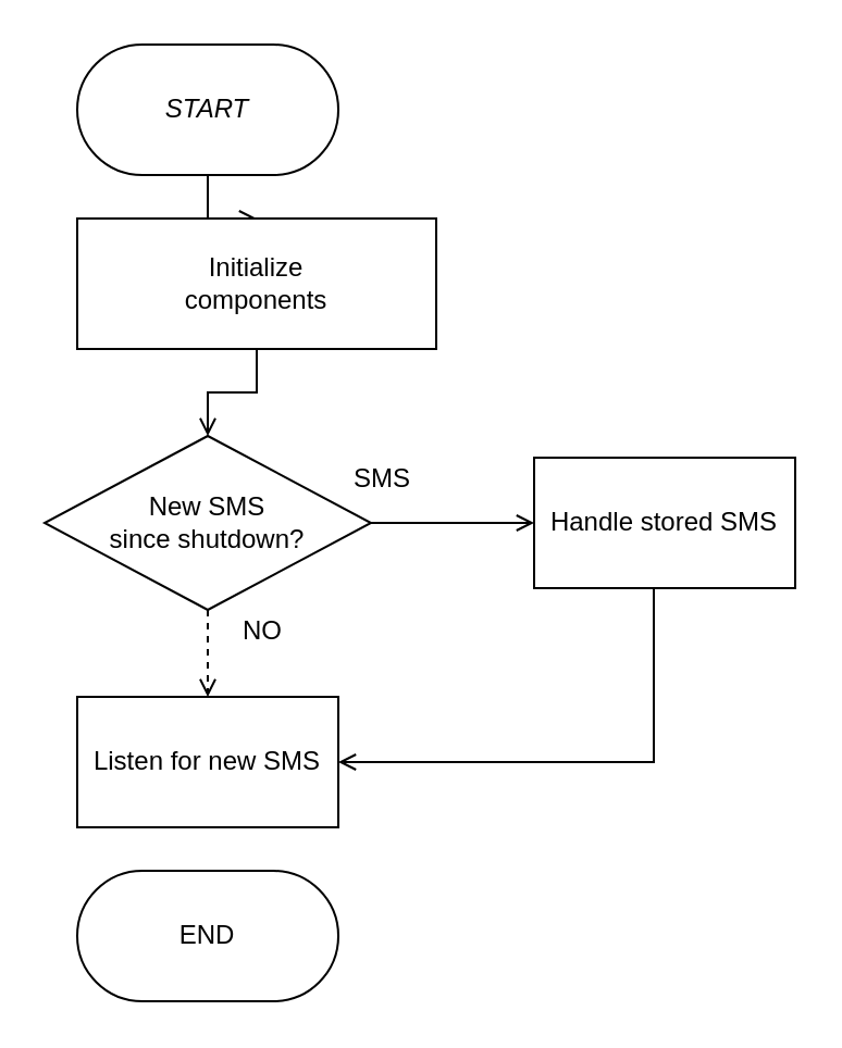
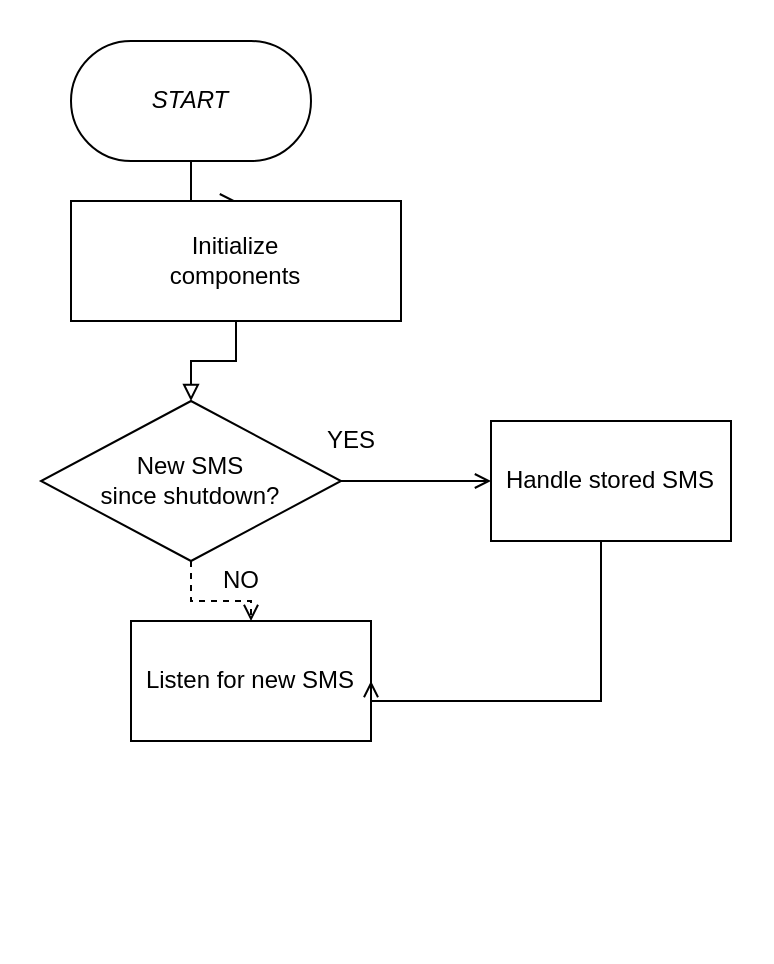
  <mxCell id="0" />
  <mxCell id="1" parent="0" />
- <mxCell id="2" value="Listen for new SMS" style="rounded=1;whiteSpace=wrap;html=1;arcSize=0;" parent="1" vertex="1"><mxGeometry x="35" y="320" width="120" height="60" as="geometry" /></mxCell>
- <mxCell id="3" value="END" style="rounded=1;whiteSpace=wrap;html=1;arcSize=50;" parent="1" vertex="1"><mxGeometry x="35" y="400" width="120" height="60" as="geometry" /></mxCell>
+ <mxCell id="2" value="Listen for new SMS" style="rounded=1;whiteSpace=wrap;html=1;arcSize=0;" parent="1" vertex="1"><mxGeometry x="65" y="310" width="120" height="60" as="geometry" /></mxCell>
  <mxCell id="4" style="edgeStyle=orthogonalEdgeStyle;rounded=0;orthogonalLoop=1;jettySize=auto;html=1;endArrow=open;endFill=0;" parent="1" source="5" target="7" edge="1"><mxGeometry relative="1" as="geometry" /></mxCell>
  <mxCell id="5" value="&lt;i&gt;START&lt;/i&gt;" style="rounded=1;whiteSpace=wrap;html=1;arcSize=50;" parent="1" vertex="1"><mxGeometry x="35" y="20" width="120" height="60" as="geometry" /></mxCell>
- <mxCell id="6" style="edgeStyle=orthogonalEdgeStyle;rounded=0;orthogonalLoop=1;jettySize=auto;html=1;endArrow=open;endFill=0;" parent="1" source="7" target="10" edge="1"><mxGeometry relative="1" as="geometry" /></mxCell>
+ <mxCell id="6" style="edgeStyle=orthogonalEdgeStyle;rounded=0;orthogonalLoop=1;jettySize=auto;html=1;endArrow=block;endFill=0;" parent="1" source="7" target="10" edge="1"><mxGeometry relative="1" as="geometry" /></mxCell>
  <mxCell id="7" value="Initialize&lt;br&gt;components" style="rounded=1;whiteSpace=wrap;html=1;arcSize=0;" parent="1" vertex="1"><mxGeometry x="35" y="100" width="165" height="60" as="geometry" /></mxCell>
  <mxCell id="8" style="edgeStyle=orthogonalEdgeStyle;rounded=0;orthogonalLoop=1;jettySize=auto;html=1;endArrow=open;endFill=0;dashed=1;" parent="1" source="10" target="2" edge="1"><mxGeometry relative="1" as="geometry" /></mxCell>
  <mxCell id="9" style="edgeStyle=orthogonalEdgeStyle;rounded=0;orthogonalLoop=1;jettySize=auto;html=1;endArrow=open;endFill=0;" parent="1" source="10" edge="1"><mxGeometry relative="1" as="geometry"><mxPoint x="245" y="240" as="targetPoint" /></mxGeometry></mxCell>
  <mxCell id="10" value="New SMS&lt;br&gt;since shutdown?" style="rhombus;whiteSpace=wrap;html=1;" parent="1" vertex="1"><mxGeometry x="20" y="200" width="150" height="80" as="geometry" /></mxCell>
  <mxCell id="11" value="NO" style="text;html=1;align=center;verticalAlign=middle;resizable=0;points=[];autosize=1;" parent="1" vertex="1"><mxGeometry x="105" y="280" width="30" height="20" as="geometry" /></mxCell>
  <mxCell id="12" style="edgeStyle=orthogonalEdgeStyle;rounded=0;orthogonalLoop=1;jettySize=auto;html=1;entryX=1;entryY=0.5;entryDx=0;entryDy=0;endArrow=open;endFill=0;" parent="1" source="13" target="2" edge="1"><mxGeometry relative="1" as="geometry"><Array as="points"><mxPoint x="300" y="350" /></Array></mxGeometry></mxCell>
  <mxCell id="13" value="Handle stored SMS" style="rounded=1;whiteSpace=wrap;html=1;arcSize=0;" parent="1" vertex="1"><mxGeometry x="245" y="210" width="120" height="60" as="geometry" /></mxCell>
- <mxCell id="14" value="SMS" style="text;html=1;align=center;verticalAlign=middle;resizable=0;points=[];autosize=1;" parent="1" vertex="1"><mxGeometry x="155" y="210" width="40" height="20" as="geometry" /></mxCell>
+ <mxCell id="14" value="YES" style="text;html=1;align=center;verticalAlign=middle;resizable=0;points=[];autosize=1;" parent="1" vertex="1"><mxGeometry x="155" y="210" width="40" height="20" as="geometry" /></mxCell>
